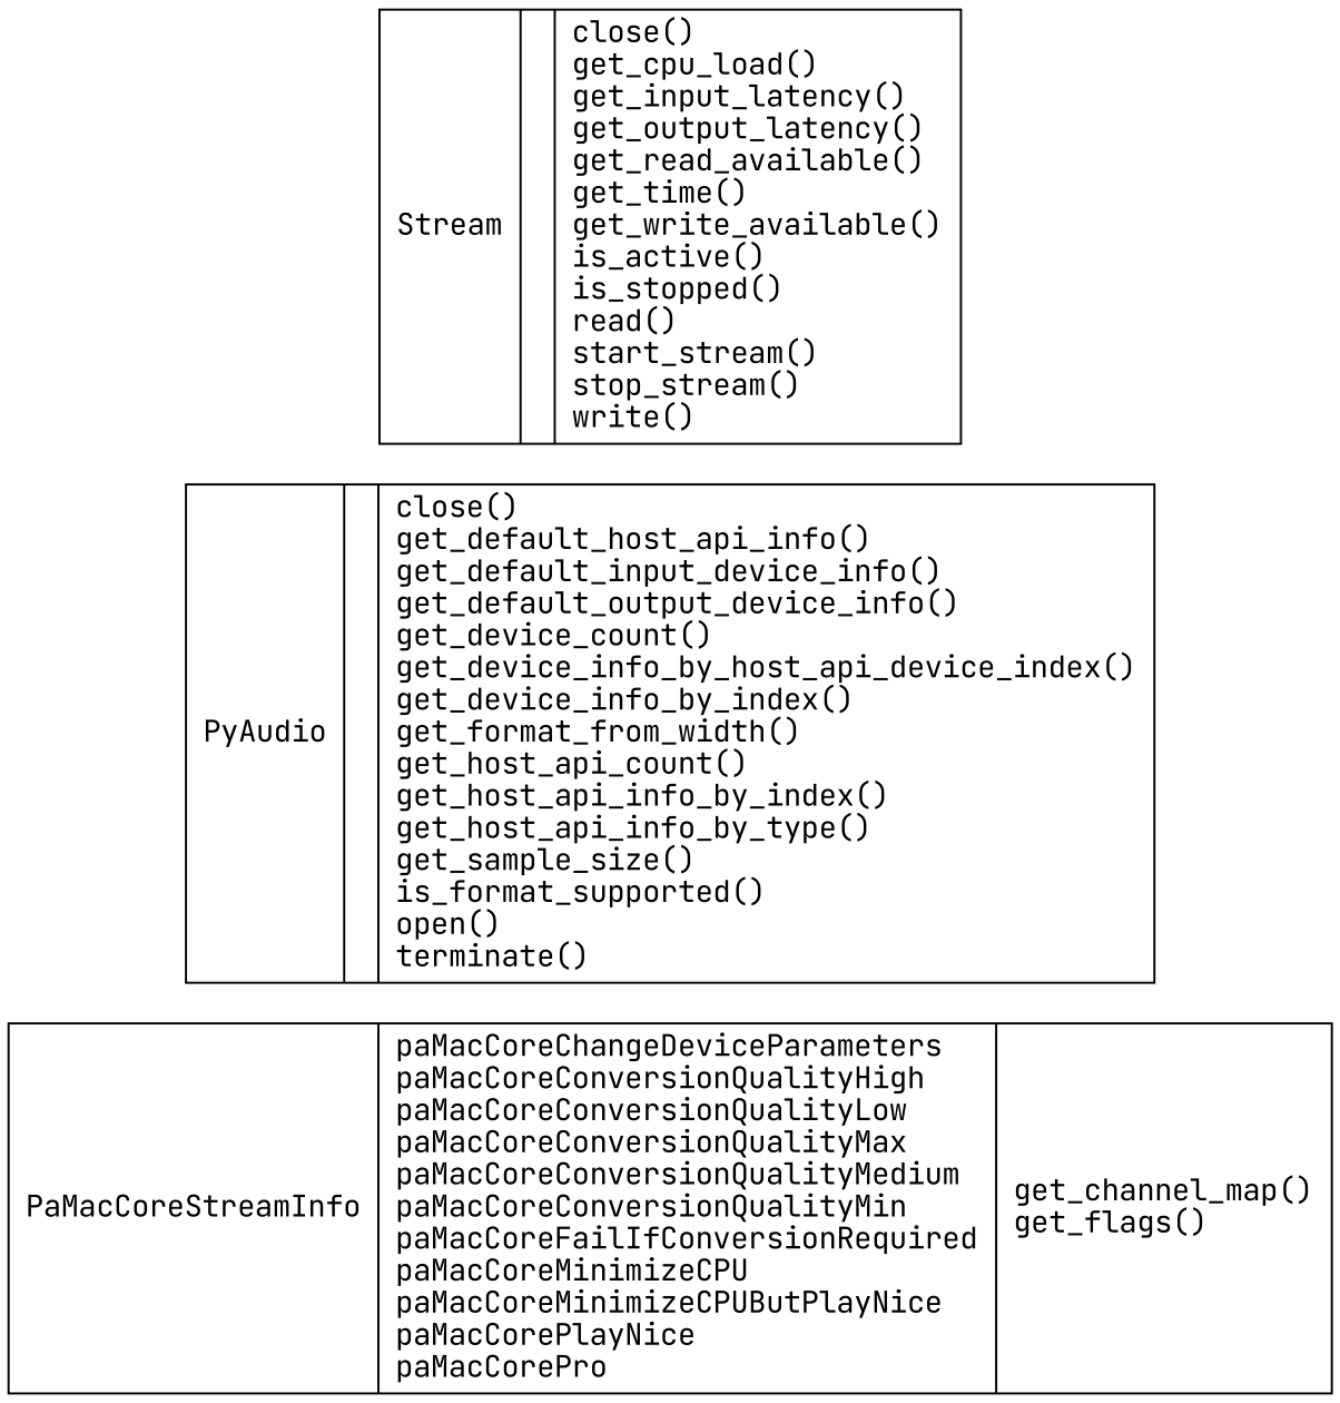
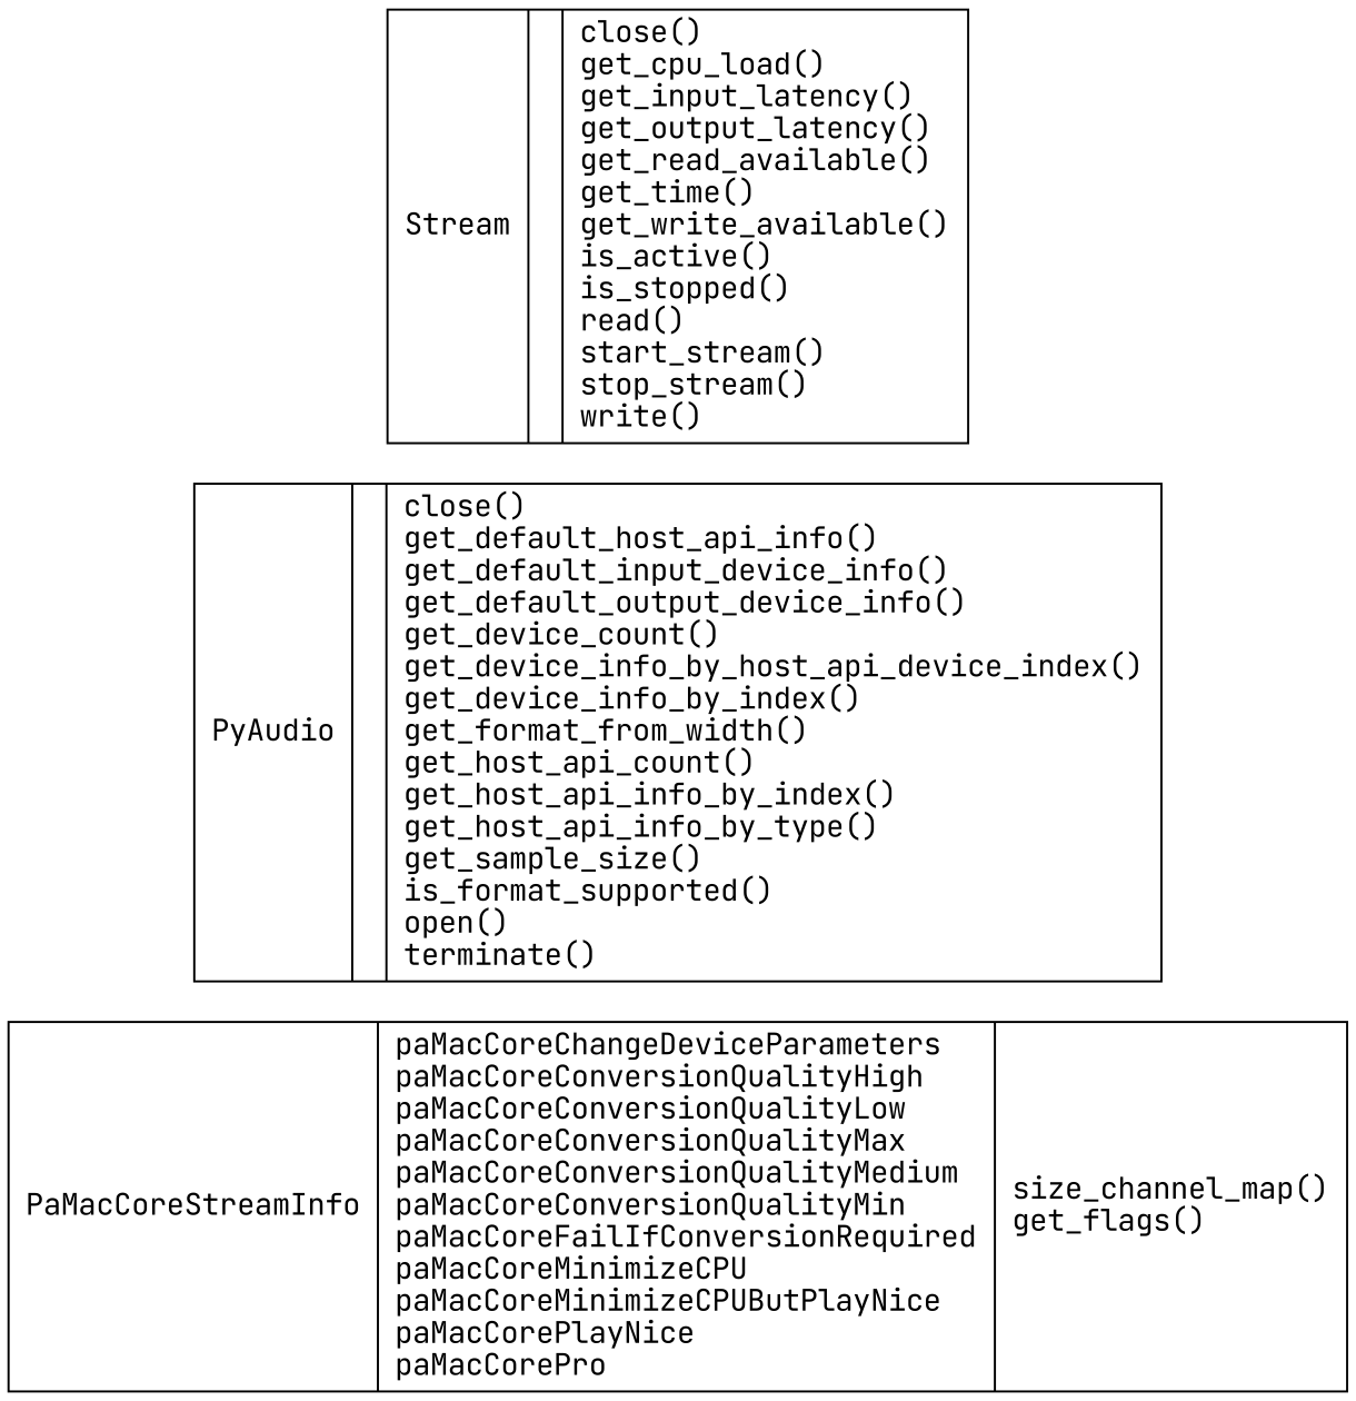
  digraph {
    rankdir=LR
    fontname="JetBrains Mono"
    node [shape=record fontname="JetBrains Mono"]
-   n1 [label="{PaMacCoreStreamInfo|paMacCoreChangeDeviceParameters\lpaMacCoreConversionQualityHigh\lpaMacCoreConversionQualityLow\lpaMacCoreConversionQualityMax\lpaMacCoreConversionQualityMedium\lpaMacCoreConversionQualityMin\lpaMacCoreFailIfConversionRequired\lpaMacCoreMinimizeCPU\lpaMacCoreMinimizeCPUButPlayNice\lpaMacCorePlayNice\lpaMacCorePro\l|get_channel_map()\lget_flags()\l}"]
+   n1 [label="{PaMacCoreStreamInfo|paMacCoreChangeDeviceParameters\lpaMacCoreConversionQualityHigh\lpaMacCoreConversionQualityLow\lpaMacCoreConversionQualityMax\lpaMacCoreConversionQualityMedium\lpaMacCoreConversionQualityMin\lpaMacCoreFailIfConversionRequired\lpaMacCoreMinimizeCPU\lpaMacCoreMinimizeCPUButPlayNice\lpaMacCorePlayNice\lpaMacCorePro\l|size_channel_map()\lget_flags()\l}"]
    n2 [label="{PyAudio|\l|close()\lget_default_host_api_info()\lget_default_input_device_info()\lget_default_output_device_info()\lget_device_count()\lget_device_info_by_host_api_device_index()\lget_device_info_by_index()\lget_format_from_width()\lget_host_api_count()\lget_host_api_info_by_index()\lget_host_api_info_by_type()\lget_sample_size()\lis_format_supported()\lopen()\lterminate()\l}"]
    n3 [label="{Stream|\l|close()\lget_cpu_load()\lget_input_latency()\lget_output_latency()\lget_read_available()\lget_time()\lget_write_available()\lis_active()\lis_stopped()\lread()\lstart_stream()\lstop_stream()\lwrite()\l}"]
  }
